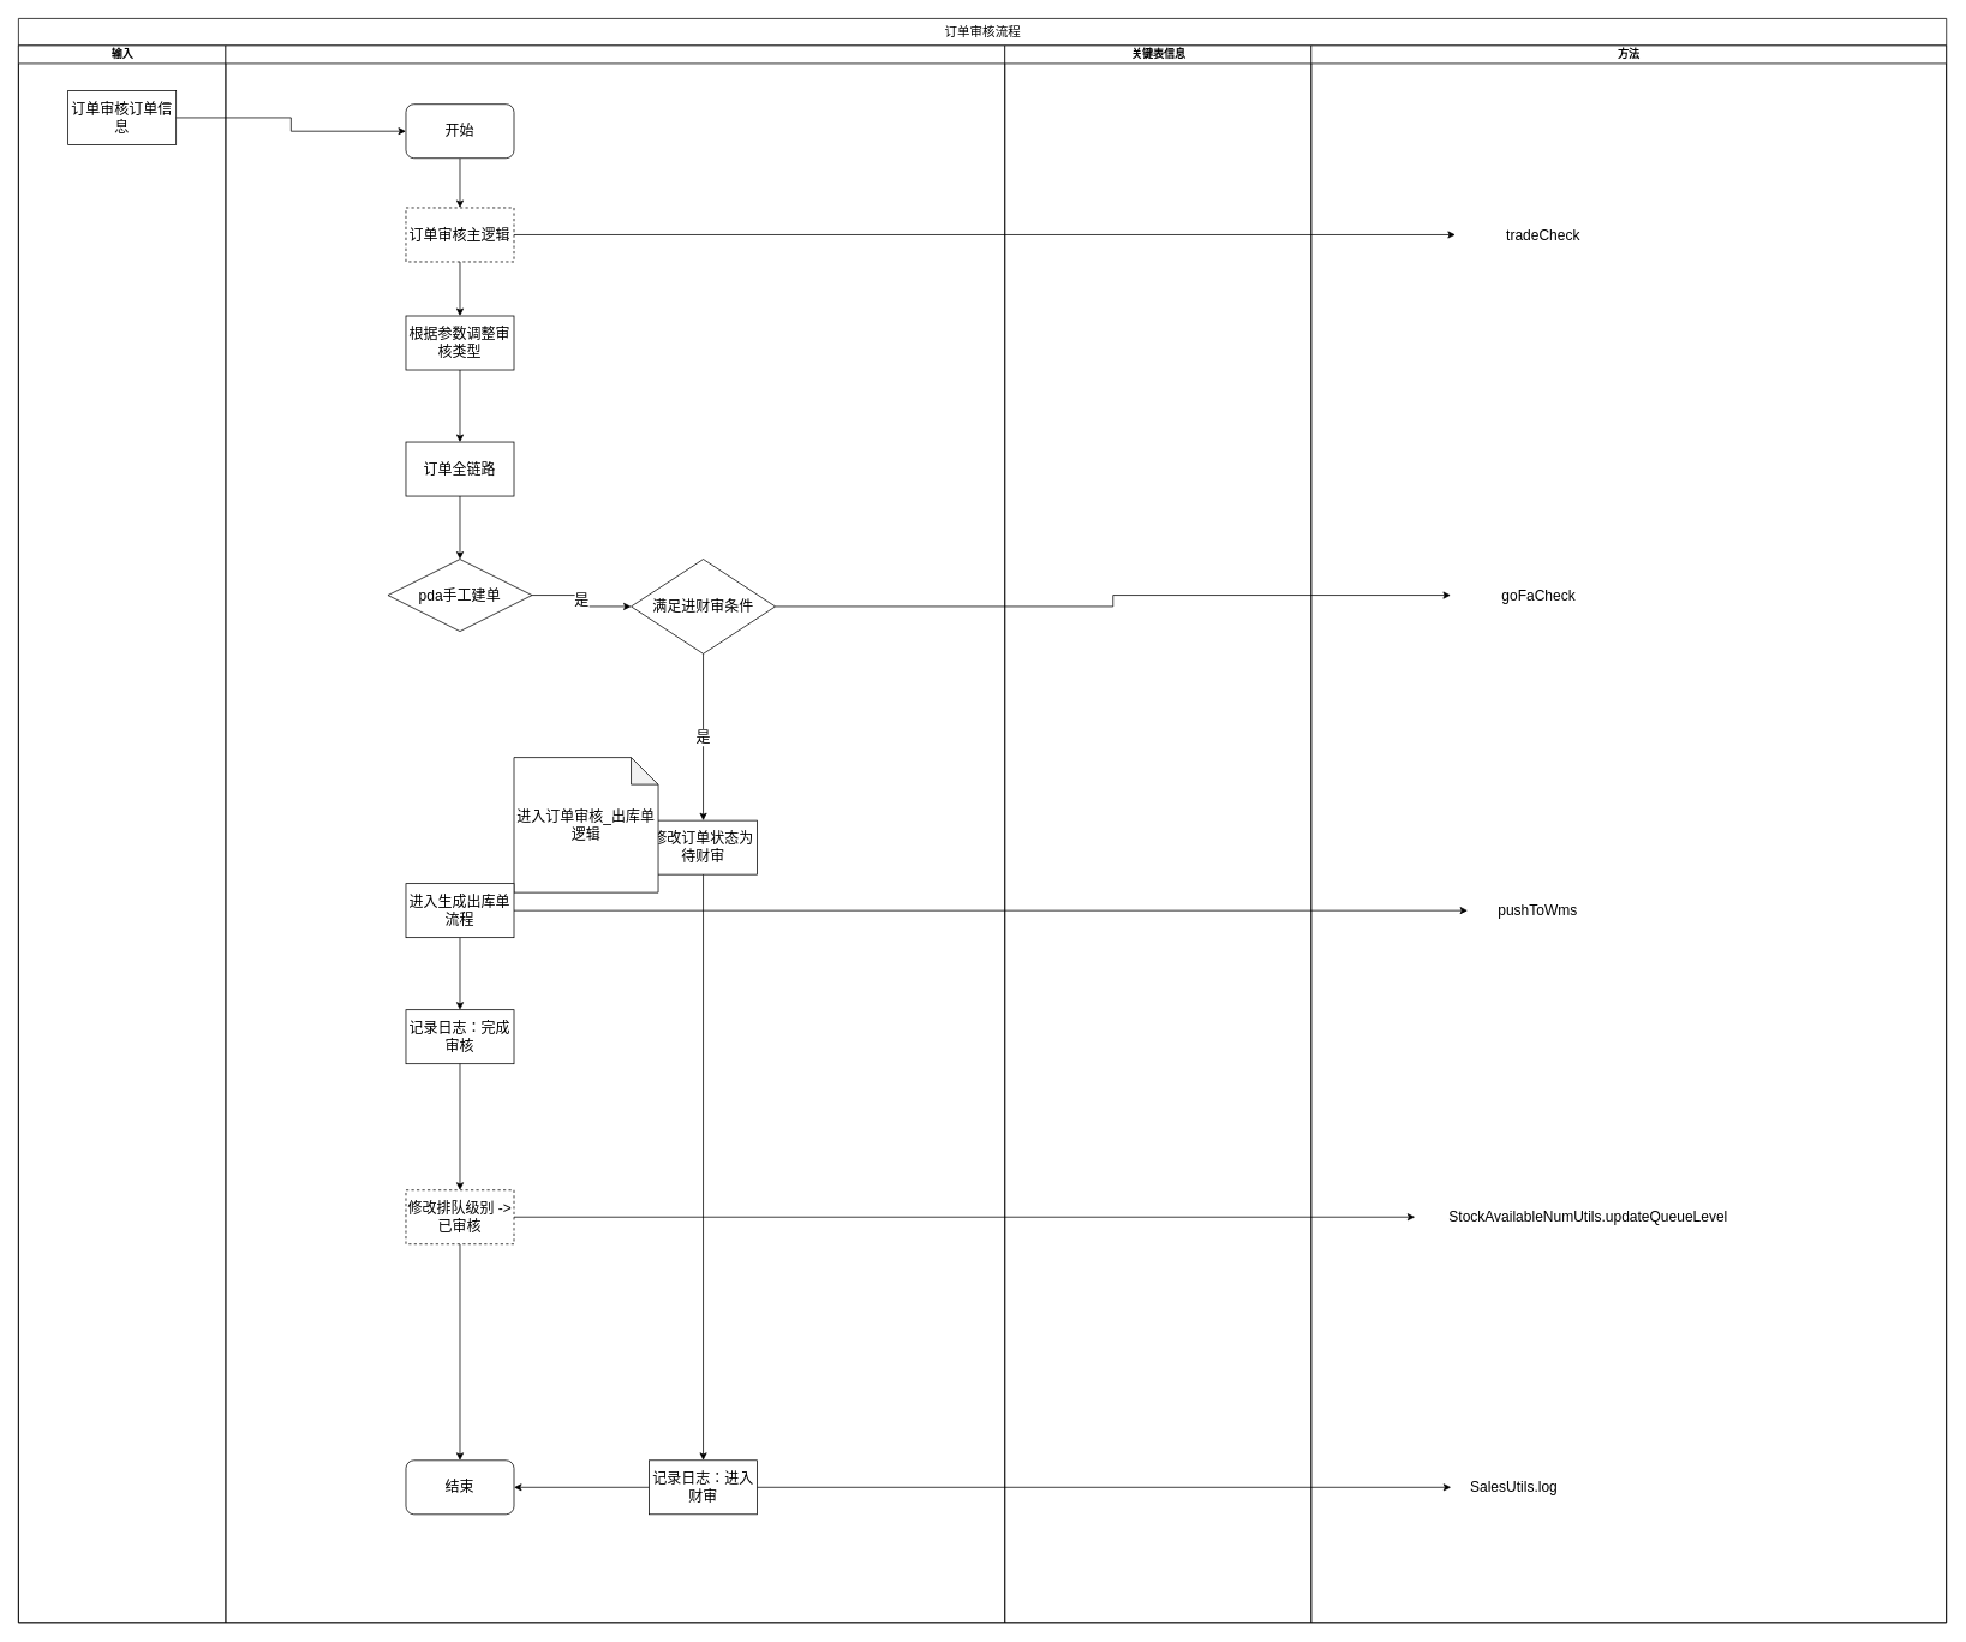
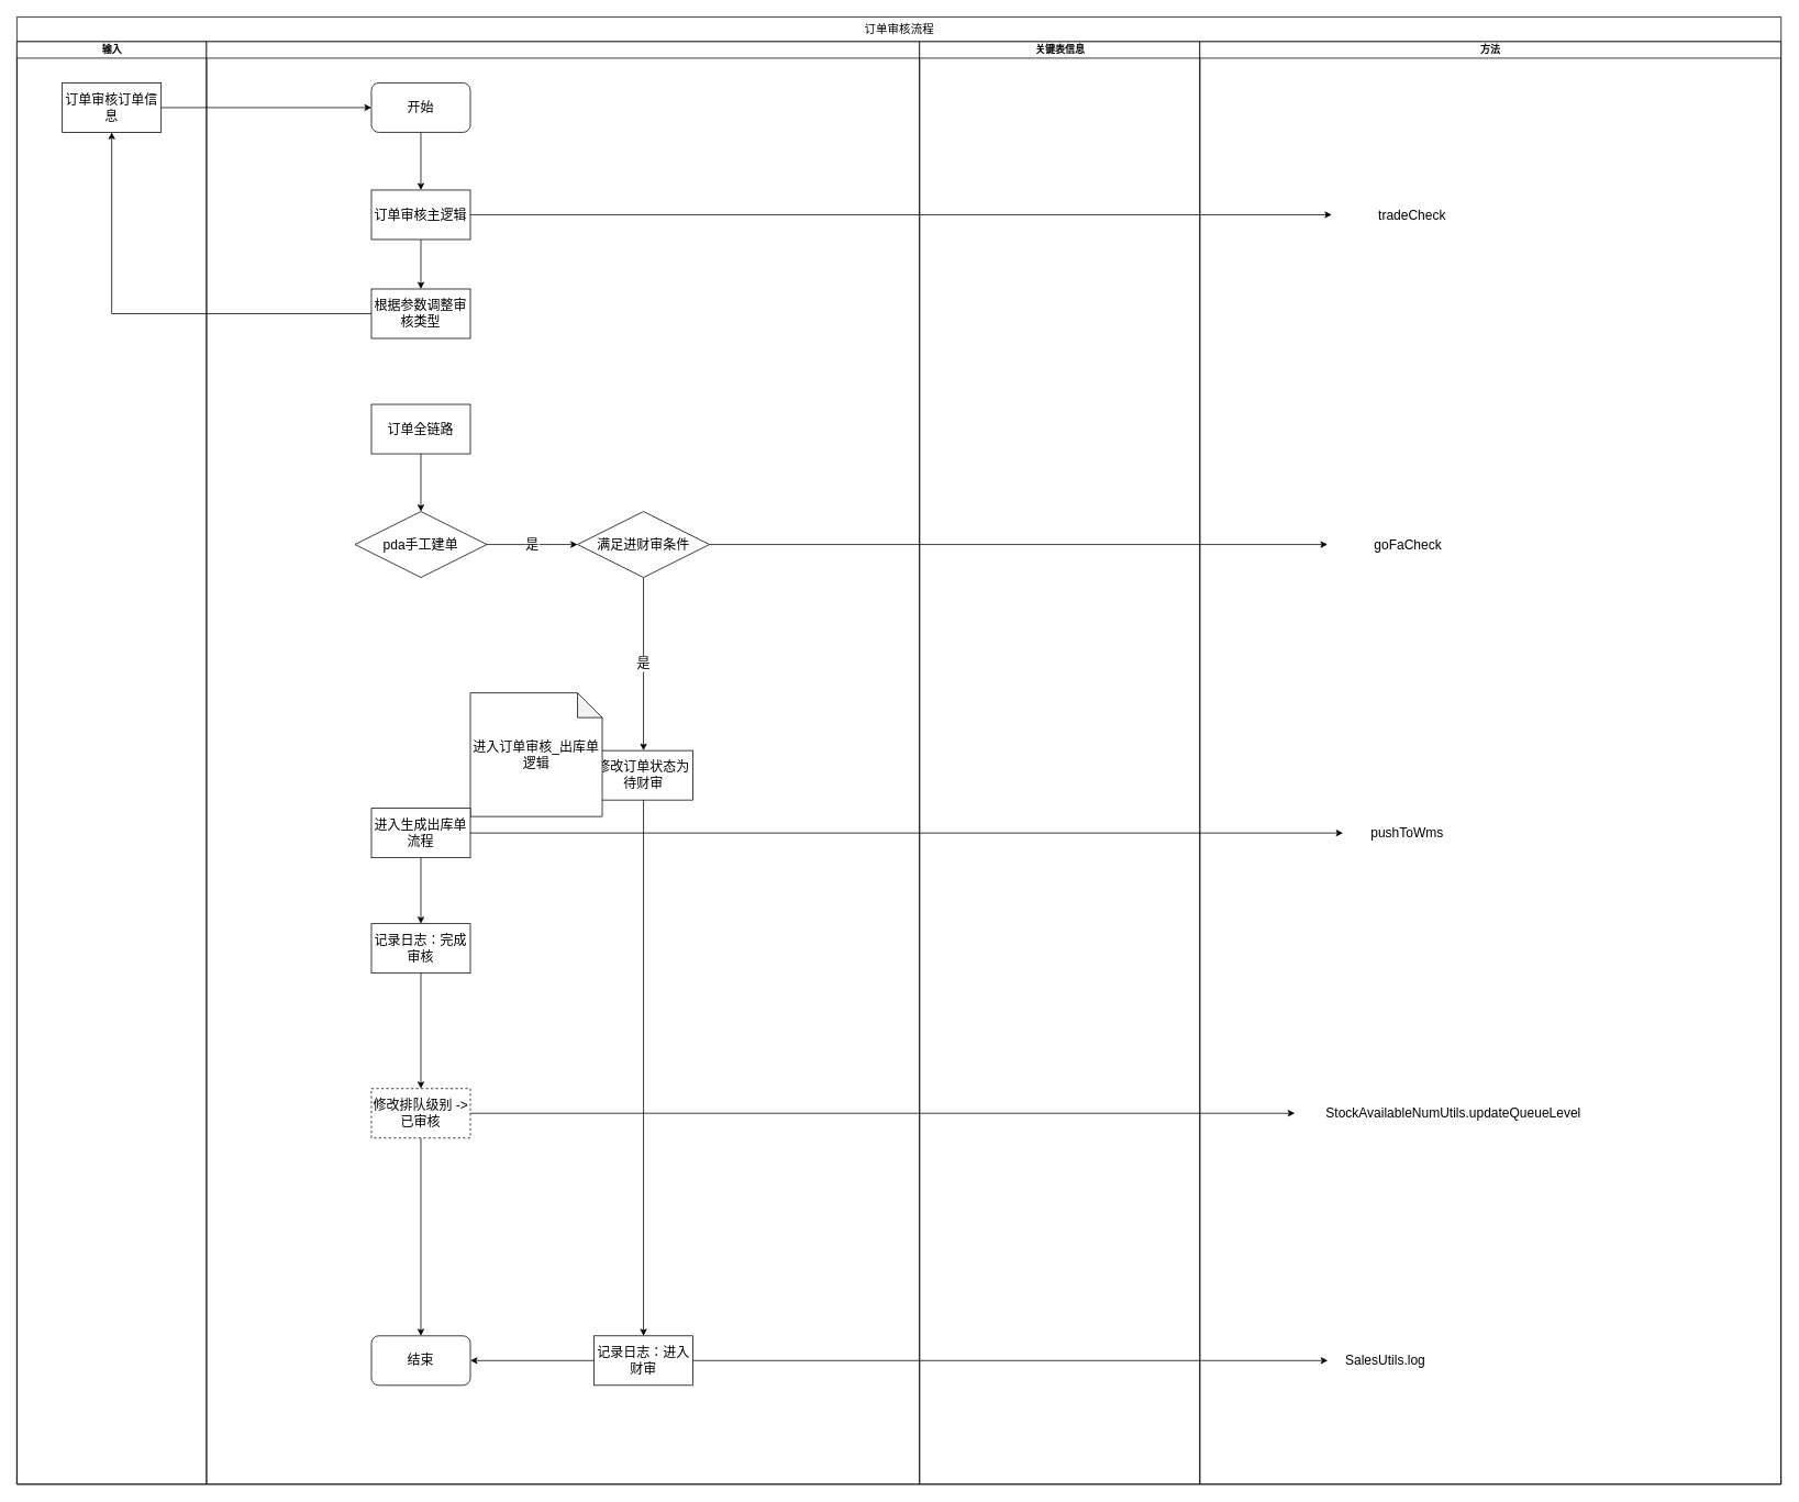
  <mxCell id="0" />
  <mxCell id="1" parent="0" />
  <mxCell id="2" value="&lt;font face=&quot;helvetica&quot;&gt;&lt;span style=&quot;font-size: 14px ; font-weight: 400 ; background-color: rgb(255 , 255 , 255)&quot;&gt;订单审核流程&lt;/span&gt;&lt;/font&gt;" style="swimlane;html=1;childLayout=stackLayout;startSize=30;rounded=0;shadow=0;labelBackgroundColor=none;strokeWidth=1;fontFamily=Verdana;fontSize=8;align=center;" parent="1" vertex="1"><mxGeometry x="20" y="20" width="2139.8" height="1780" as="geometry"><mxRectangle x="170" y="140" width="100" height="30" as="alternateBounds" /></mxGeometry></mxCell>
  <mxCell id="3" value="输入" style="swimlane;html=1;startSize=20;" parent="2" vertex="1"><mxGeometry y="30" width="230" height="1750" as="geometry"><mxRectangle y="30" width="30" height="1180" as="alternateBounds" /></mxGeometry></mxCell>
  <mxCell id="4" value="订单审核订单信息" style="rounded=0;whiteSpace=wrap;html=1;fontSize=16;" parent="3" vertex="1"><mxGeometry x="55" y="50" width="120" height="60" as="geometry" /></mxCell>
  <mxCell id="5" value="&lt;br&gt;&lt;br&gt;" style="swimlane;html=1;startSize=20;" parent="2" vertex="1"><mxGeometry x="230" y="30" width="864.8" height="1750" as="geometry"><mxRectangle x="230" y="30" width="40" height="3210" as="alternateBounds" /></mxGeometry></mxCell>
  <mxCell id="6" style="edgeStyle=orthogonalEdgeStyle;rounded=0;orthogonalLoop=1;jettySize=auto;html=1;exitX=0.5;exitY=1;exitDx=0;exitDy=0;fontSize=16;" parent="5" source="7" target="9" edge="1"><mxGeometry relative="1" as="geometry" /></mxCell>
- <mxCell id="7" value="开始" style="rounded=1;whiteSpace=wrap;html=1;fontSize=16;" parent="5" vertex="1"><mxGeometry x="200" y="65" width="120" height="60" as="geometry" /></mxCell>
+ <mxCell id="7" value="开始" style="rounded=1;whiteSpace=wrap;html=1;fontSize=16;" parent="5" vertex="1"><mxGeometry x="200" y="50" width="120" height="60" as="geometry" /></mxCell>
  <mxCell id="8" style="edgeStyle=orthogonalEdgeStyle;rounded=0;orthogonalLoop=1;jettySize=auto;html=1;exitX=0.5;exitY=1;exitDx=0;exitDy=0;entryX=0.5;entryY=0;entryDx=0;entryDy=0;fontSize=16;" parent="5" source="9" target="10" edge="1"><mxGeometry relative="1" as="geometry" /></mxCell>
- <mxCell id="9" value="订单审核主逻辑" style="rounded=0;whiteSpace=wrap;html=1;fontSize=16;dashed=1;" parent="5" vertex="1"><mxGeometry x="200" y="180" width="120" height="60" as="geometry" /></mxCell>
+ <mxCell id="9" value="订单审核主逻辑" style="rounded=0;whiteSpace=wrap;html=1;fontSize=16;" parent="5" vertex="1"><mxGeometry x="200" y="180" width="120" height="60" as="geometry" /></mxCell>
  <mxCell id="10" value="根据参数调整审核类型" style="rounded=0;whiteSpace=wrap;html=1;fontSize=16;" parent="5" vertex="1"><mxGeometry x="200" y="300" width="120" height="60" as="geometry" /></mxCell>
  <mxCell id="11" value="pda手工建单" style="rhombus;whiteSpace=wrap;html=1;rounded=0;fontSize=16;" parent="5" vertex="1"><mxGeometry x="180" y="570" width="160" height="80" as="geometry" /></mxCell>
  <mxCell id="12" value="是" style="edgeStyle=orthogonalEdgeStyle;rounded=0;orthogonalLoop=1;jettySize=auto;html=1;exitX=0.5;exitY=1;exitDx=0;exitDy=0;entryX=0.5;entryY=0;entryDx=0;entryDy=0;fontSize=16;" parent="5" source="13" target="16" edge="1"><mxGeometry relative="1" as="geometry" /></mxCell>
- <mxCell id="13" value="满足进财审条件" style="rhombus;whiteSpace=wrap;html=1;rounded=0;fontSize=16;" parent="5" vertex="1"><mxGeometry x="450" y="570" width="160" height="105" as="geometry" /></mxCell>
+ <mxCell id="13" value="满足进财审条件" style="rhombus;whiteSpace=wrap;html=1;rounded=0;fontSize=16;" parent="5" vertex="1"><mxGeometry x="450" y="570" width="160" height="80" as="geometry" /></mxCell>
  <mxCell id="14" value="是" style="edgeStyle=orthogonalEdgeStyle;rounded=0;orthogonalLoop=1;jettySize=auto;html=1;fontSize=16;" parent="5" source="11" target="13" edge="1"><mxGeometry relative="1" as="geometry"><mxPoint x="460" y="610" as="targetPoint" /></mxGeometry></mxCell>
  <mxCell id="15" style="edgeStyle=orthogonalEdgeStyle;rounded=0;orthogonalLoop=1;jettySize=auto;html=1;exitX=0.5;exitY=1;exitDx=0;exitDy=0;entryX=0.5;entryY=0;entryDx=0;entryDy=0;fontSize=16;" parent="5" source="16" target="18" edge="1"><mxGeometry relative="1" as="geometry" /></mxCell>
  <mxCell id="16" value="修改订单状态为待财审" style="whiteSpace=wrap;html=1;rounded=0;fontSize=16;" parent="5" vertex="1"><mxGeometry x="470" y="860" width="120" height="60" as="geometry" /></mxCell>
  <mxCell id="17" style="edgeStyle=orthogonalEdgeStyle;rounded=0;orthogonalLoop=1;jettySize=auto;html=1;entryX=1;entryY=0.5;entryDx=0;entryDy=0;fontSize=16;" parent="5" source="18" target="23" edge="1"><mxGeometry relative="1" as="geometry" /></mxCell>
  <mxCell id="18" value="记录日志：进入财审" style="whiteSpace=wrap;html=1;rounded=0;fontSize=16;" parent="5" vertex="1"><mxGeometry x="470" y="1570" width="120" height="60" as="geometry" /></mxCell>
  <mxCell id="19" value="记录日志：完成审核" style="rounded=0;whiteSpace=wrap;html=1;fontSize=16;" parent="5" vertex="1"><mxGeometry x="200" y="1070" width="120" height="60" as="geometry" /></mxCell>
  <mxCell id="20" style="edgeStyle=orthogonalEdgeStyle;rounded=0;orthogonalLoop=1;jettySize=auto;html=1;exitX=0.5;exitY=1;exitDx=0;exitDy=0;fontSize=16;" parent="5" source="21" target="23" edge="1"><mxGeometry relative="1" as="geometry" /></mxCell>
  <mxCell id="21" value="修改排队级别 -&amp;gt; 已审核" style="whiteSpace=wrap;html=1;rounded=0;fontSize=16;dashed=1;" parent="5" vertex="1"><mxGeometry x="200" y="1270" width="120" height="60" as="geometry" /></mxCell>
  <mxCell id="22" value="" style="edgeStyle=orthogonalEdgeStyle;rounded=0;orthogonalLoop=1;jettySize=auto;html=1;fontSize=16;" parent="5" source="19" target="21" edge="1"><mxGeometry relative="1" as="geometry" /></mxCell>
  <mxCell id="23" value="结束" style="rounded=1;whiteSpace=wrap;html=1;fontSize=16;" parent="5" vertex="1"><mxGeometry x="200" y="1570" width="120" height="60" as="geometry" /></mxCell>
  <mxCell id="24" value="进入订单审核_出库单逻辑" style="shape=note;whiteSpace=wrap;html=1;backgroundOutline=1;darkOpacity=0.05;fontSize=16;" parent="5" vertex="1"><mxGeometry x="320" y="790" width="160" height="150" as="geometry" /></mxCell>
  <mxCell id="25" value="关键表信息" style="swimlane;html=1;startSize=20;" parent="2" vertex="1"><mxGeometry x="1094.8" y="30" width="340" height="1750" as="geometry"><mxRectangle x="1094.8" y="30" width="90" height="3290" as="alternateBounds" /></mxGeometry></mxCell>
  <mxCell id="26" value="方法" style="swimlane;html=1;startSize=20;" parent="2" vertex="1"><mxGeometry x="1434.8" y="30" width="704.8" height="1750" as="geometry"><mxRectangle x="1434.8" y="30" width="30" height="3290" as="alternateBounds" /></mxGeometry></mxCell>
  <mxCell id="27" value="SalesUtils.log" style="text;html=1;strokeColor=none;fillColor=none;align=center;verticalAlign=middle;whiteSpace=wrap;rounded=0;fontSize=16;" parent="26" vertex="1"><mxGeometry x="155.2" y="1590" width="140" height="20" as="geometry" /></mxCell>
  <mxCell id="28" value="StockAvailableNumUtils.updateQueueLevel" style="text;html=1;strokeColor=none;fillColor=none;align=center;verticalAlign=middle;whiteSpace=wrap;rounded=0;fontSize=16;" parent="26" vertex="1"><mxGeometry x="115.2" y="1290" width="384.8" height="20" as="geometry" /></mxCell>
  <mxCell id="29" value="goFaCheck" style="text;html=1;strokeColor=none;fillColor=none;align=center;verticalAlign=middle;whiteSpace=wrap;rounded=0;fontSize=16;" parent="26" vertex="1"><mxGeometry x="154.8" y="600" width="194.8" height="20" as="geometry" /></mxCell>
  <mxCell id="30" value="pushToWms" style="text;html=1;strokeColor=none;fillColor=none;align=center;verticalAlign=middle;whiteSpace=wrap;rounded=0;fontSize=16;" parent="26" vertex="1"><mxGeometry x="173.6" y="950" width="157.2" height="20" as="geometry" /></mxCell>
  <mxCell id="31" style="edgeStyle=orthogonalEdgeStyle;rounded=0;orthogonalLoop=1;jettySize=auto;html=1;exitX=1;exitY=0.5;exitDx=0;exitDy=0;fontSize=16;" parent="2" source="4" target="7" edge="1"><mxGeometry relative="1" as="geometry" /></mxCell>
  <mxCell id="32" style="edgeStyle=orthogonalEdgeStyle;rounded=0;orthogonalLoop=1;jettySize=auto;html=1;exitX=1;exitY=0.5;exitDx=0;exitDy=0;fontSize=16;" parent="2" source="18" target="27" edge="1"><mxGeometry relative="1" as="geometry"><mxPoint x="1510" y="900" as="targetPoint" /></mxGeometry></mxCell>
  <mxCell id="33" style="edgeStyle=orthogonalEdgeStyle;rounded=0;orthogonalLoop=1;jettySize=auto;html=1;exitX=1;exitY=0.5;exitDx=0;exitDy=0;fontSize=16;" parent="2" source="21" target="28" edge="1"><mxGeometry relative="1" as="geometry"><mxPoint x="1536.0" y="1239.714" as="targetPoint" /></mxGeometry></mxCell>
  <mxCell id="34" style="edgeStyle=orthogonalEdgeStyle;rounded=0;orthogonalLoop=1;jettySize=auto;html=1;exitX=1;exitY=0.5;exitDx=0;exitDy=0;fontSize=16;" parent="2" source="13" target="29" edge="1"><mxGeometry relative="1" as="geometry"><mxPoint x="1495.2" y="640" as="targetPoint" /></mxGeometry></mxCell>
  <mxCell id="35" style="edgeStyle=orthogonalEdgeStyle;rounded=0;orthogonalLoop=1;jettySize=auto;html=1;exitX=1;exitY=0.5;exitDx=0;exitDy=0;fontSize=16;" parent="1" source="9" target="36" edge="1"><mxGeometry relative="1" as="geometry"><mxPoint x="1634.8" y="260" as="targetPoint" /></mxGeometry></mxCell>
  <mxCell id="36" value="tradeCheck" style="text;html=1;strokeColor=none;fillColor=none;align=center;verticalAlign=middle;whiteSpace=wrap;rounded=0;fontSize=16;" parent="1" vertex="1"><mxGeometry x="1614.8" y="250" width="195.2" height="20" as="geometry" /></mxCell>
  <mxCell id="37" value="" style="edgeStyle=orthogonalEdgeStyle;rounded=0;orthogonalLoop=1;jettySize=auto;html=1;fontSize=16;" parent="1" source="38" target="11" edge="1"><mxGeometry relative="1" as="geometry" /></mxCell>
  <mxCell id="38" value="订单全链路" style="whiteSpace=wrap;html=1;rounded=0;fontSize=16;" parent="1" vertex="1"><mxGeometry x="450" y="490" width="120" height="60" as="geometry" /></mxCell>
- <mxCell id="39" value="" style="edgeStyle=orthogonalEdgeStyle;rounded=0;orthogonalLoop=1;jettySize=auto;html=1;fontSize=16;" parent="1" source="10" target="38" edge="1"><mxGeometry relative="1" as="geometry" /></mxCell>
+ <mxCell id="39" value="" style="edgeStyle=orthogonalEdgeStyle;rounded=0;orthogonalLoop=1;jettySize=auto;html=1;fontSize=16;" parent="1" source="10" target="4" edge="1"><mxGeometry relative="1" as="geometry" /></mxCell>
  <mxCell id="40" style="edgeStyle=orthogonalEdgeStyle;rounded=0;orthogonalLoop=1;jettySize=auto;html=1;exitX=1;exitY=0.5;exitDx=0;exitDy=0;fontSize=16;" parent="1" source="42" target="30" edge="1"><mxGeometry relative="1" as="geometry"><mxPoint x="1592.8" y="1010" as="targetPoint" /></mxGeometry></mxCell>
  <mxCell id="41" style="edgeStyle=orthogonalEdgeStyle;rounded=0;orthogonalLoop=1;jettySize=auto;html=1;exitX=0.5;exitY=1;exitDx=0;exitDy=0;entryX=0.5;entryY=0;entryDx=0;entryDy=0;fontSize=16;" parent="1" source="42" target="19" edge="1"><mxGeometry relative="1" as="geometry" /></mxCell>
  <mxCell id="42" value="进入生成出库单流程" style="rounded=0;whiteSpace=wrap;html=1;fontSize=16;" parent="1" vertex="1"><mxGeometry x="450" y="980" width="120" height="60" as="geometry" /></mxCell>
